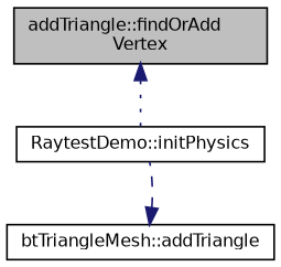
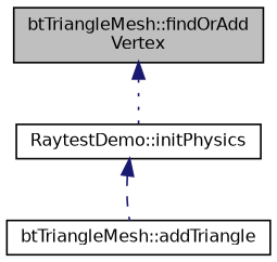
  digraph {
    rankdir=TB
    node [color=black fillcolor=white fontname=Helvetica fontsize=10 shape=record style=filled]
    edge [color=midnightblue dir=back fontname=Helvetica fontsize=10 labelfontname=Helvetica labelfontsize=10]
-   n1 [fillcolor=grey75 fontcolor=black height=0.2 label="addTriangle::findOrAdd\lVertex" width=0.4]
+   n1 [fillcolor=grey75 fontcolor=black height=0.2 label="btTriangleMesh::findOrAdd\lVertex" width=0.4]
    n2 [height=0.2 label="RaytestDemo::initPhysics" width=0.4]
    n3 [height=0.2 label="btTriangleMesh::addTriangle" width=0.4]
    n1 -> n2 [style=dotted]
-   n3 -> n2 [style=dashed]
+   n2 -> n3 [style=dashed]
  }
